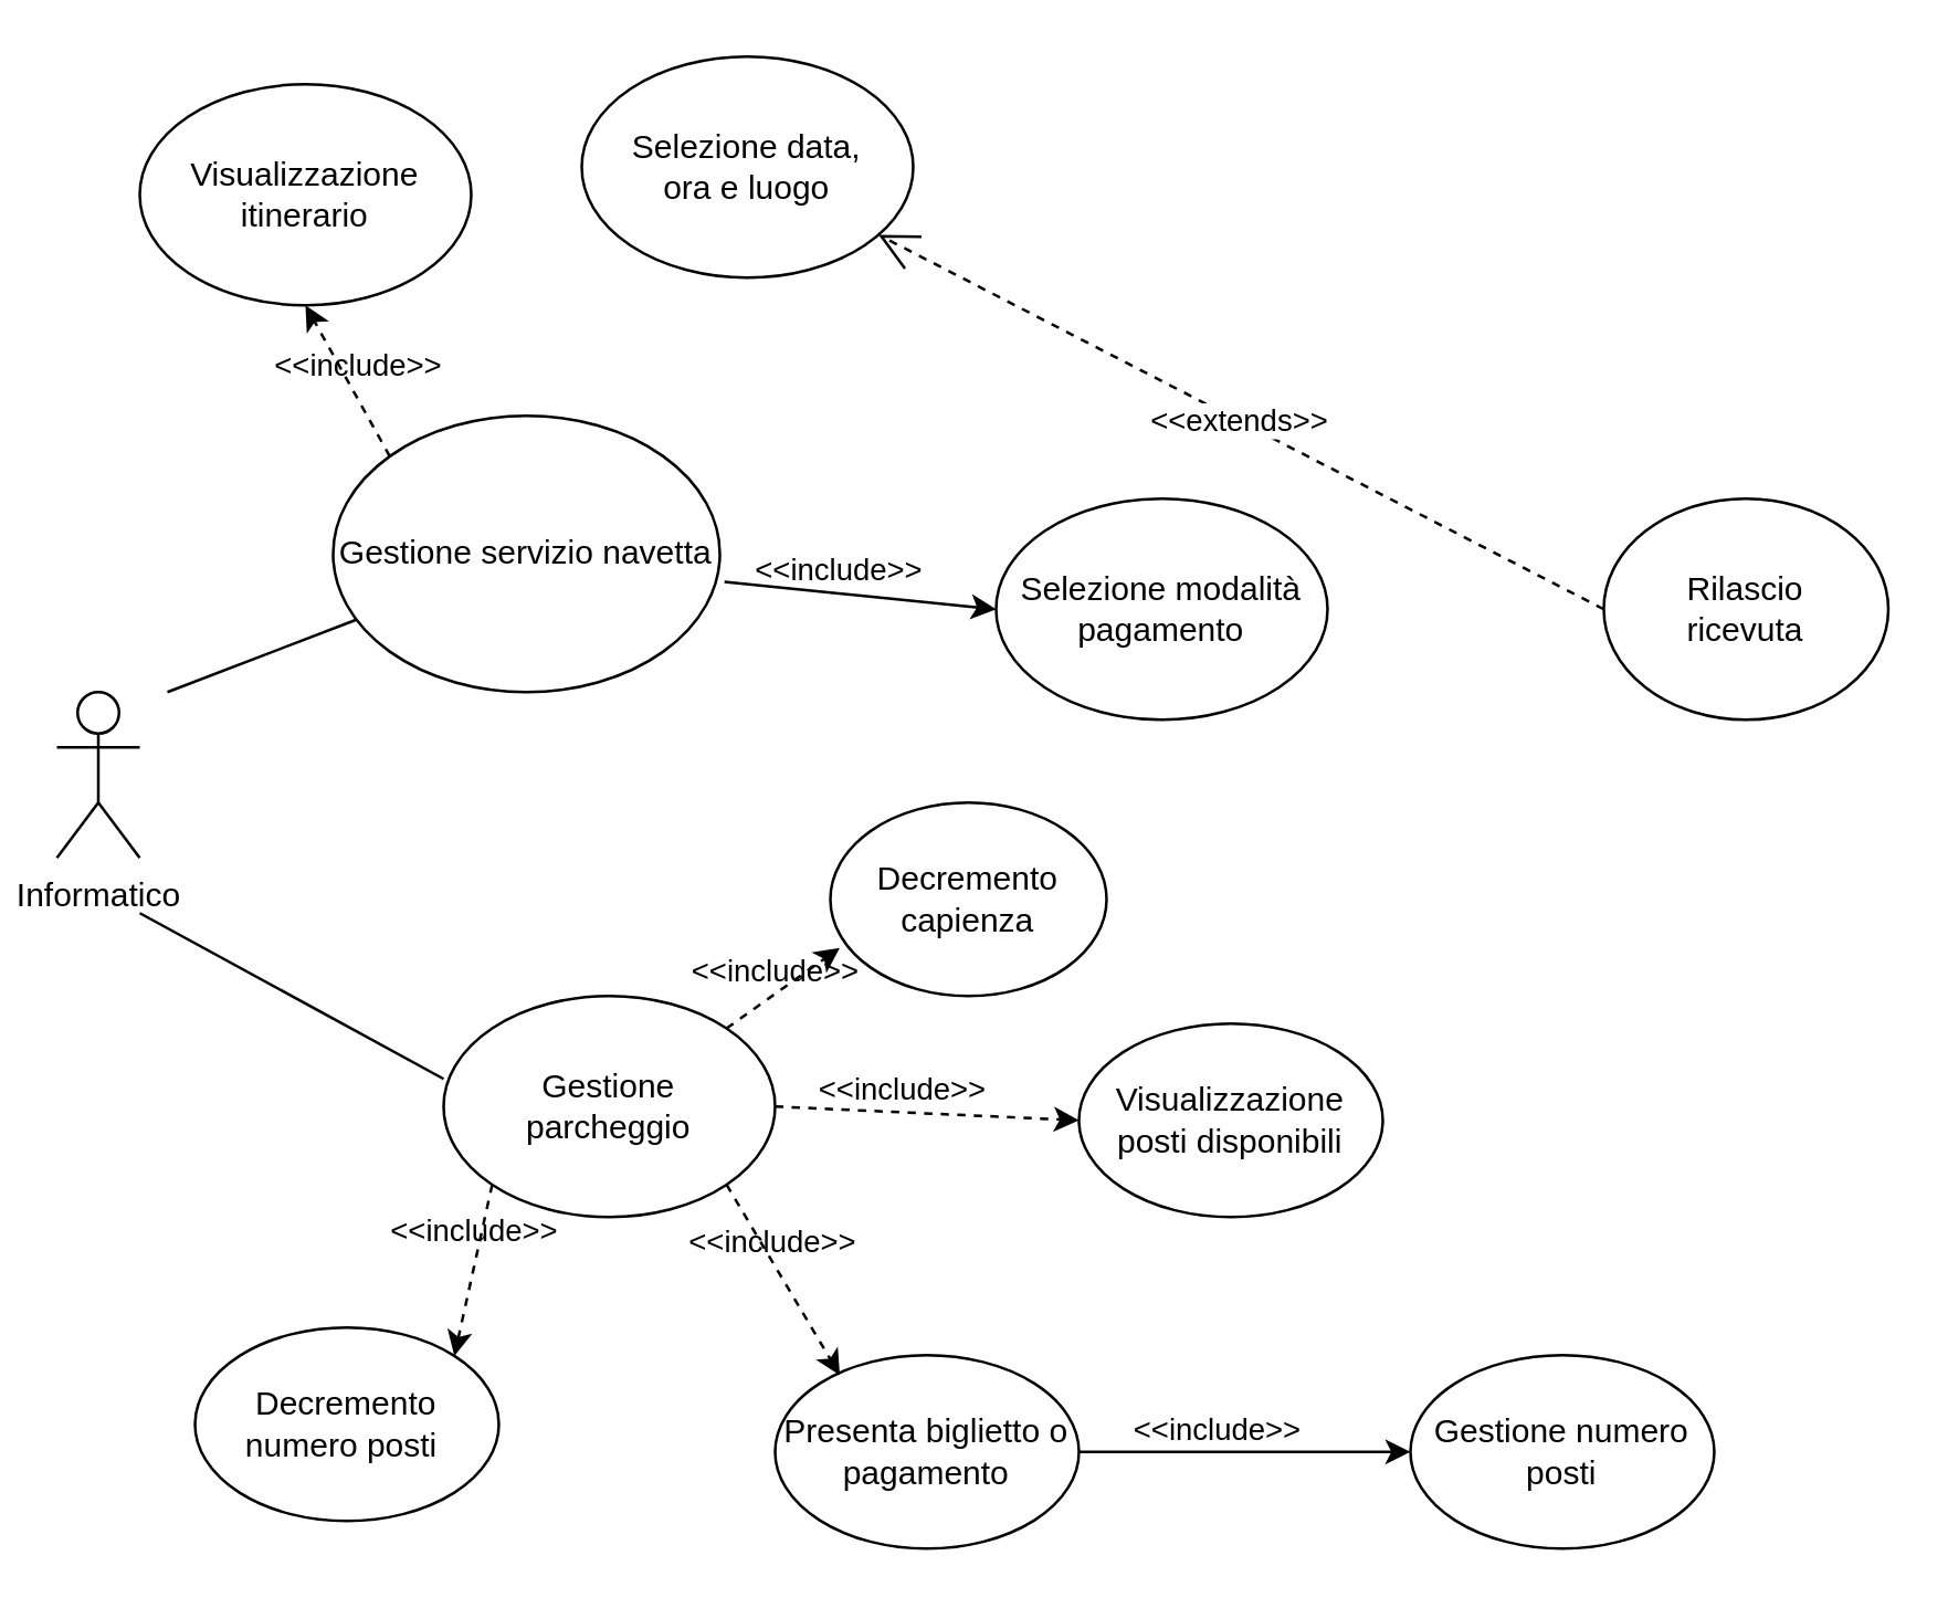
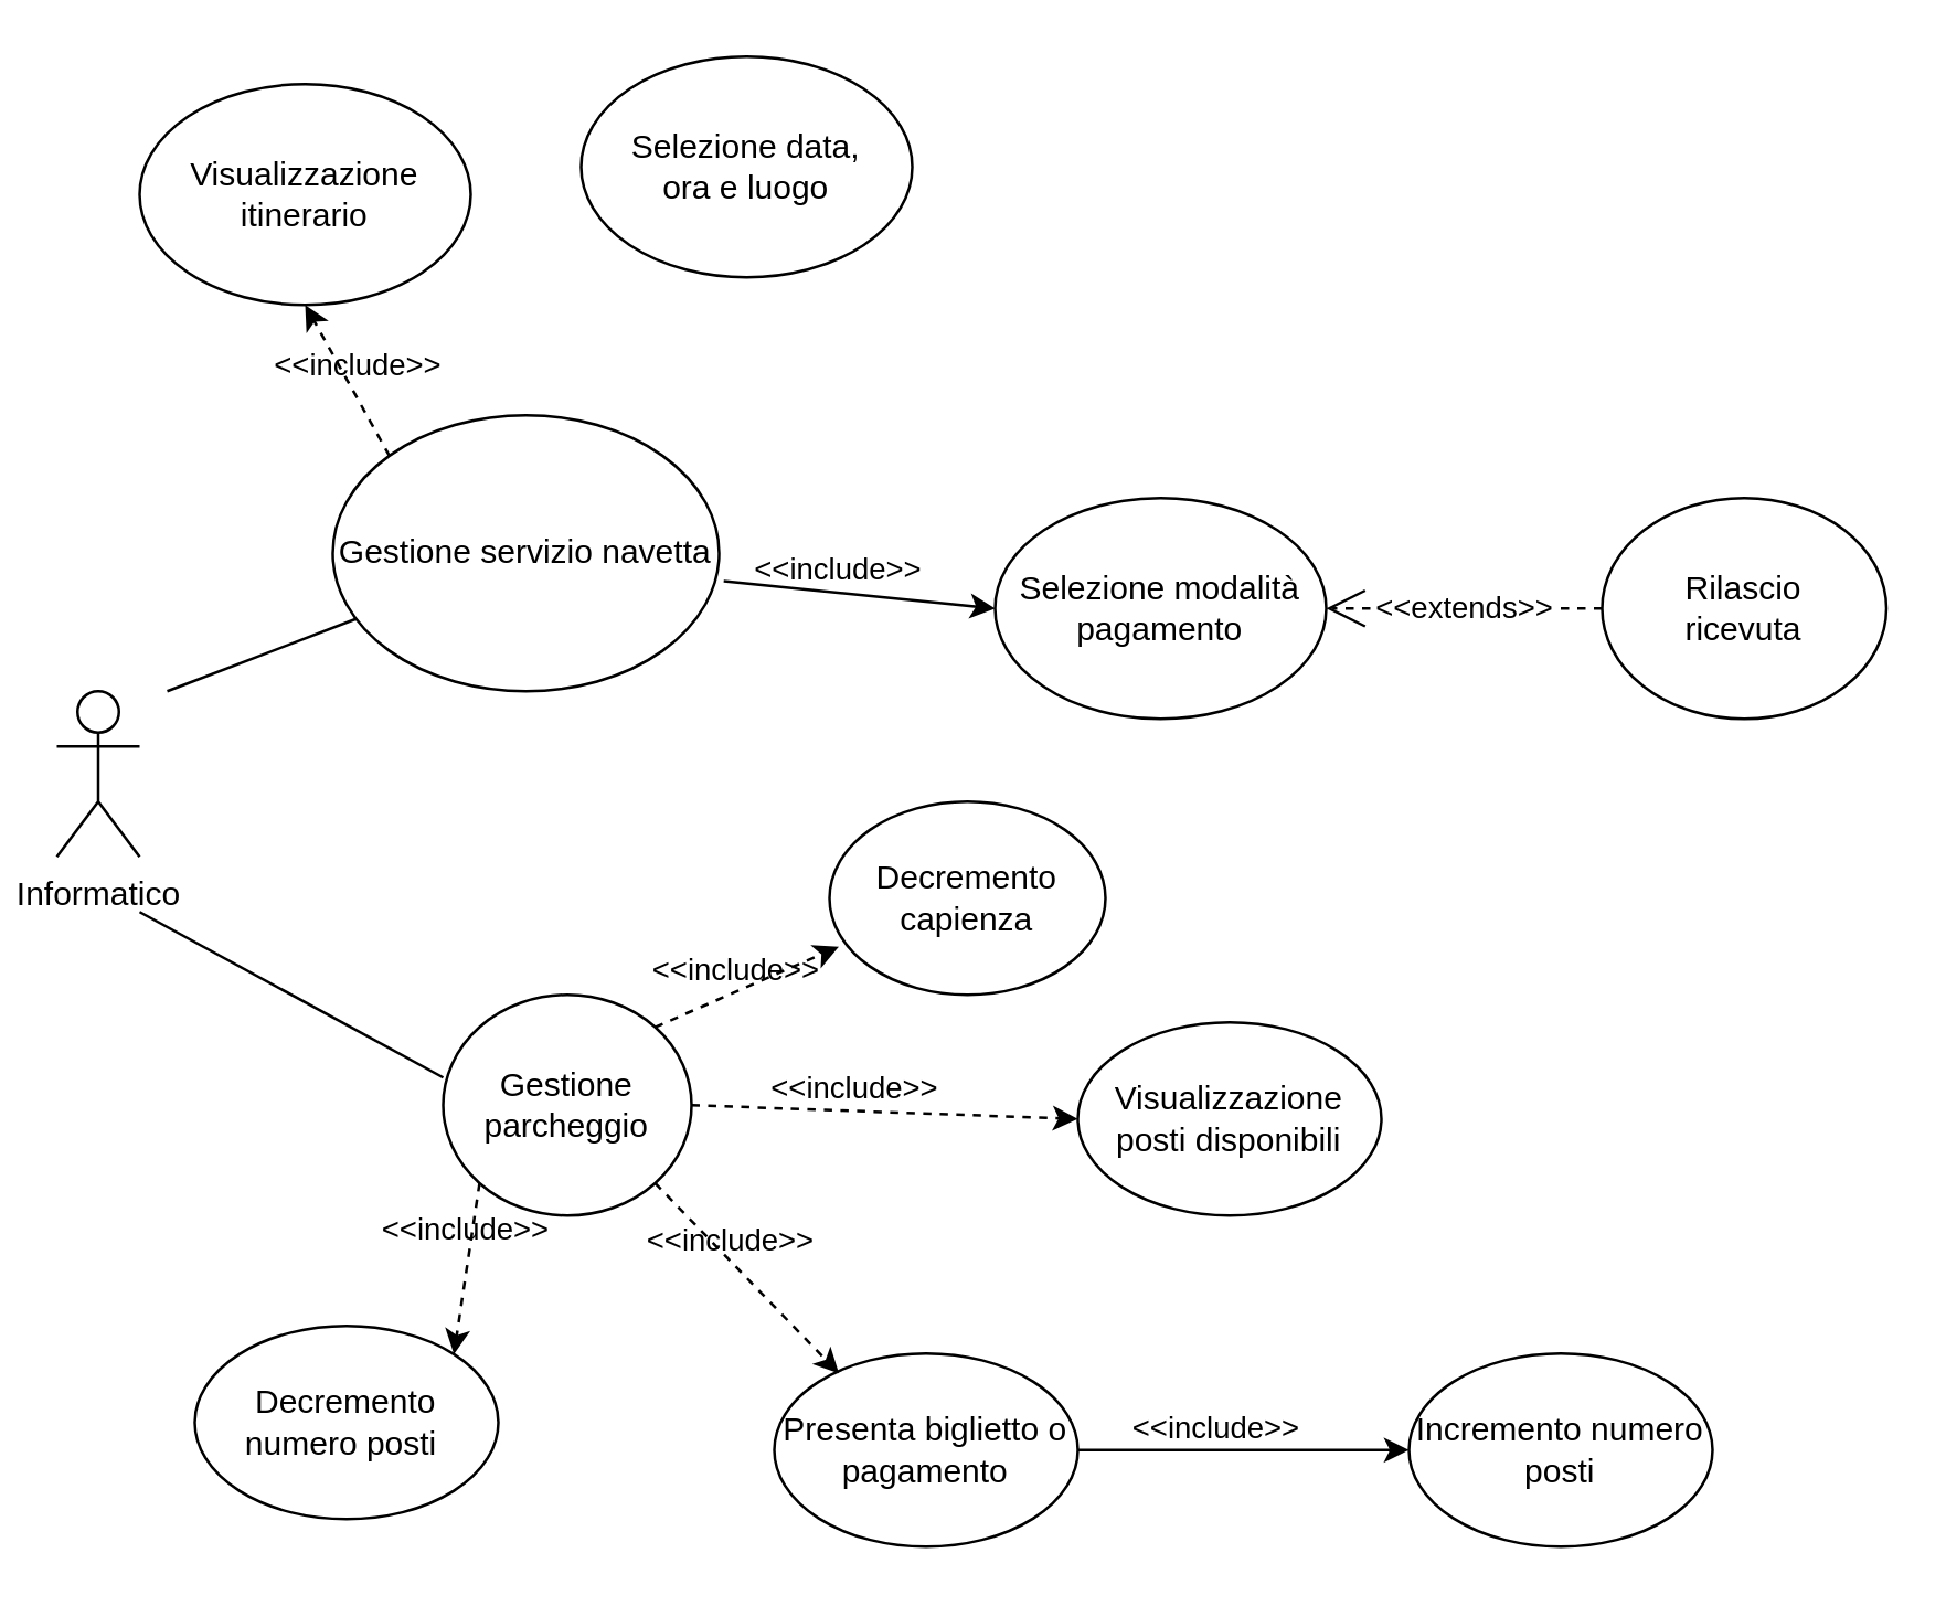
  <mxCell id="0" />
  <mxCell id="1" parent="0" />
  <mxCell id="2" value="Informatico" style="shape=umlActor;verticalLabelPosition=bottom;verticalAlign=top;html=1;outlineConnect=0;" parent="1" vertex="1"><mxGeometry x="20" y="250" width="30" height="60" as="geometry" /></mxCell>
  <mxCell id="3" value="Gestione servizio navetta" style="ellipse;whiteSpace=wrap;html=1;" parent="1" vertex="1"><mxGeometry x="120" y="150" width="140" height="100" as="geometry" /></mxCell>
- <mxCell id="4" value="Gestione &lt;br&gt;parcheggio" style="ellipse;whiteSpace=wrap;html=1;" parent="1" vertex="1"><mxGeometry x="160" y="360" width="120" height="80" as="geometry" /></mxCell>
+ <mxCell id="4" value="Gestione &lt;br&gt;parcheggio" style="ellipse;whiteSpace=wrap;html=1;" parent="1" vertex="1"><mxGeometry x="160" y="360" width="90" height="80" as="geometry" /></mxCell>
  <mxCell id="5" value="Selezione data, &lt;br&gt;ora e luogo" style="ellipse;whiteSpace=wrap;html=1;" parent="1" vertex="1"><mxGeometry x="210" y="20" width="120" height="80" as="geometry" /></mxCell>
  <mxCell id="6" value="Visualizzazione itinerario" style="ellipse;whiteSpace=wrap;html=1;" parent="1" vertex="1"><mxGeometry x="50" y="30" width="120" height="80" as="geometry" /></mxCell>
  <mxCell id="7" value="Selezione modalità pagamento" style="ellipse;whiteSpace=wrap;html=1;" parent="1" vertex="1"><mxGeometry x="360" y="180" width="120" height="80" as="geometry" /></mxCell>
  <mxCell id="8" value="Rilascio &lt;br&gt;ricevuta" style="ellipse;whiteSpace=wrap;html=1;" parent="1" vertex="1"><mxGeometry x="580" y="180" width="103" height="80" as="geometry" /></mxCell>
- <mxCell id="9" value="&amp;lt;&amp;lt;extends&amp;gt;&amp;gt;" style="endArrow=open;endSize=12;dashed=1;html=1;rounded=0;exitX=0;exitY=0.5;exitDx=0;exitDy=0;exitPerimeter=0;" parent="1" source="8" target="5" edge="1"><mxGeometry width="160" relative="1" as="geometry"><mxPoint x="580" y="210" as="sourcePoint" /><mxPoint x="480" y="200" as="targetPoint" /></mxGeometry></mxCell>
+ <mxCell id="9" value="&amp;lt;&amp;lt;extends&amp;gt;&amp;gt;" style="endArrow=open;endSize=12;dashed=1;html=1;rounded=0;entryX=1;entryY=0.5;entryDx=0;entryDy=0;exitX=0;exitY=0.5;exitDx=0;exitDy=0;exitPerimeter=0;" parent="1" source="8" target="7" edge="1"><mxGeometry width="160" relative="1" as="geometry"><mxPoint x="580" y="210" as="sourcePoint" /><mxPoint x="480" y="200" as="targetPoint" /></mxGeometry></mxCell>
  <mxCell id="10" value="" style="endArrow=none;html=1;rounded=0;entryX=0.06;entryY=0.738;entryDx=0;entryDy=0;entryPerimeter=0;" parent="1" target="3" edge="1"><mxGeometry width="50" height="50" relative="1" as="geometry"><mxPoint x="60" y="250" as="sourcePoint" /><mxPoint x="130" y="220" as="targetPoint" /></mxGeometry></mxCell>
  <mxCell id="11" value="" style="endArrow=none;html=1;rounded=0;entryX=0;entryY=0.375;entryDx=0;entryDy=0;entryPerimeter=0;" parent="1" target="4" edge="1"><mxGeometry width="50" height="50" relative="1" as="geometry"><mxPoint x="50" y="330" as="sourcePoint" /><mxPoint x="128" y="334" as="targetPoint" /></mxGeometry></mxCell>
  <mxCell id="12" value="Decremento capienza" style="ellipse;whiteSpace=wrap;html=1;" parent="1" vertex="1"><mxGeometry x="300" y="290" width="100" height="70" as="geometry" /></mxCell>
  <mxCell id="13" value="Visualizzazione posti disponibili" style="ellipse;whiteSpace=wrap;html=1;" parent="1" vertex="1"><mxGeometry x="390" y="370" width="110" height="70" as="geometry" /></mxCell>
  <mxCell id="14" value="Decremento&lt;br&gt;numero posti&amp;nbsp;" style="ellipse;whiteSpace=wrap;html=1;" parent="1" vertex="1"><mxGeometry x="70" y="480" width="110" height="70" as="geometry" /></mxCell>
  <mxCell id="15" value="Presenta biglietto o pagamento" style="ellipse;whiteSpace=wrap;html=1;" parent="1" vertex="1"><mxGeometry x="280" y="490" width="110" height="70" as="geometry" /></mxCell>
- <mxCell id="16" value="Gestione numero posti" style="ellipse;whiteSpace=wrap;html=1;" parent="1" vertex="1"><mxGeometry x="510" y="490" width="110" height="70" as="geometry" /></mxCell>
+ <mxCell id="16" value="Incremento numero posti" style="ellipse;whiteSpace=wrap;html=1;" parent="1" vertex="1"><mxGeometry x="510" y="490" width="110" height="70" as="geometry" /></mxCell>
  <mxCell id="17" value="&amp;lt;&amp;lt;include&amp;gt;&amp;gt;" style="html=1;verticalAlign=bottom;labelBackgroundColor=none;endArrow=classic;endFill=1;dashed=1;rounded=0;exitX=1;exitY=0;exitDx=0;exitDy=0;entryX=0.034;entryY=0.751;entryDx=0;entryDy=0;entryPerimeter=0;" edge="1" parent="1" source="4" target="12"><mxGeometry x="-0.16" y="-1" width="160" relative="1" as="geometry"><mxPoint x="272" y="318" as="sourcePoint" /><mxPoint x="328" y="372" as="targetPoint" /><Array as="points" /><mxPoint as="offset" /></mxGeometry></mxCell>
  <mxCell id="18" value="&amp;lt;&amp;lt;include&amp;gt;&amp;gt;" style="html=1;verticalAlign=bottom;labelBackgroundColor=none;endArrow=classic;endFill=1;dashed=1;rounded=0;exitX=0;exitY=0;exitDx=0;exitDy=0;entryX=0.5;entryY=1;entryDx=0;entryDy=0;" edge="1" parent="1" source="3" target="6"><mxGeometry x="-0.16" y="-1" width="160" relative="1" as="geometry"><mxPoint x="272" y="382" as="sourcePoint" /><mxPoint x="313" y="353" as="targetPoint" /><Array as="points" /><mxPoint as="offset" /></mxGeometry></mxCell>
  <mxCell id="19" value="&amp;lt;&amp;lt;include&amp;gt;&amp;gt;" style="html=1;verticalAlign=bottom;labelBackgroundColor=none;endArrow=classic;endFill=1;dashed=0;rounded=0;exitX=1.012;exitY=0.601;exitDx=0;exitDy=0;entryX=0;entryY=0.5;entryDx=0;entryDy=0;exitPerimeter=0;" edge="1" parent="1" source="3" target="7"><mxGeometry x="-0.16" y="-1" width="160" relative="1" as="geometry"><mxPoint x="171" y="195" as="sourcePoint" /><mxPoint x="140" y="140" as="targetPoint" /><Array as="points" /><mxPoint as="offset" /></mxGeometry></mxCell>
  <mxCell id="20" value="&amp;lt;&amp;lt;include&amp;gt;&amp;gt;" style="html=1;verticalAlign=bottom;labelBackgroundColor=none;endArrow=classic;endFill=1;dashed=1;rounded=0;exitX=1;exitY=0.5;exitDx=0;exitDy=0;entryX=0;entryY=0.5;entryDx=0;entryDy=0;" edge="1" parent="1" source="4" target="13"><mxGeometry x="-0.16" y="-1" width="160" relative="1" as="geometry"><mxPoint x="181" y="205" as="sourcePoint" /><mxPoint x="150" y="150" as="targetPoint" /><Array as="points" /><mxPoint as="offset" /></mxGeometry></mxCell>
  <mxCell id="21" value="&amp;lt;&amp;lt;include&amp;gt;&amp;gt;" style="html=1;verticalAlign=bottom;labelBackgroundColor=none;endArrow=classic;endFill=1;dashed=1;rounded=0;exitX=1;exitY=1;exitDx=0;exitDy=0;entryX=0.213;entryY=0.103;entryDx=0;entryDy=0;entryPerimeter=0;" edge="1" parent="1" source="4" target="15"><mxGeometry x="-0.16" y="-1" width="160" relative="1" as="geometry"><mxPoint x="290" y="410" as="sourcePoint" /><mxPoint x="400" y="415" as="targetPoint" /><Array as="points" /><mxPoint as="offset" /></mxGeometry></mxCell>
  <mxCell id="22" value="&amp;lt;&amp;lt;include&amp;gt;&amp;gt;" style="html=1;verticalAlign=bottom;labelBackgroundColor=none;endArrow=classic;endFill=1;dashed=1;rounded=0;exitX=0;exitY=1;exitDx=0;exitDy=0;entryX=1;entryY=0;entryDx=0;entryDy=0;" edge="1" parent="1" source="4" target="14"><mxGeometry x="-0.16" y="-1" width="160" relative="1" as="geometry"><mxPoint x="272" y="438" as="sourcePoint" /><mxPoint x="313" y="507" as="targetPoint" /><Array as="points" /><mxPoint as="offset" /></mxGeometry></mxCell>
  <mxCell id="23" value="&amp;lt;&amp;lt;include&amp;gt;&amp;gt;" style="html=1;verticalAlign=bottom;labelBackgroundColor=none;endArrow=classic;endFill=1;dashed=0;rounded=0;exitX=1;exitY=0.5;exitDx=0;exitDy=0;entryX=0;entryY=0.5;entryDx=0;entryDy=0;" edge="1" parent="1" source="15" target="16"><mxGeometry x="-0.16" y="-1" width="160" relative="1" as="geometry"><mxPoint x="282" y="448" as="sourcePoint" /><mxPoint x="323" y="517" as="targetPoint" /><Array as="points" /><mxPoint as="offset" /></mxGeometry></mxCell>
